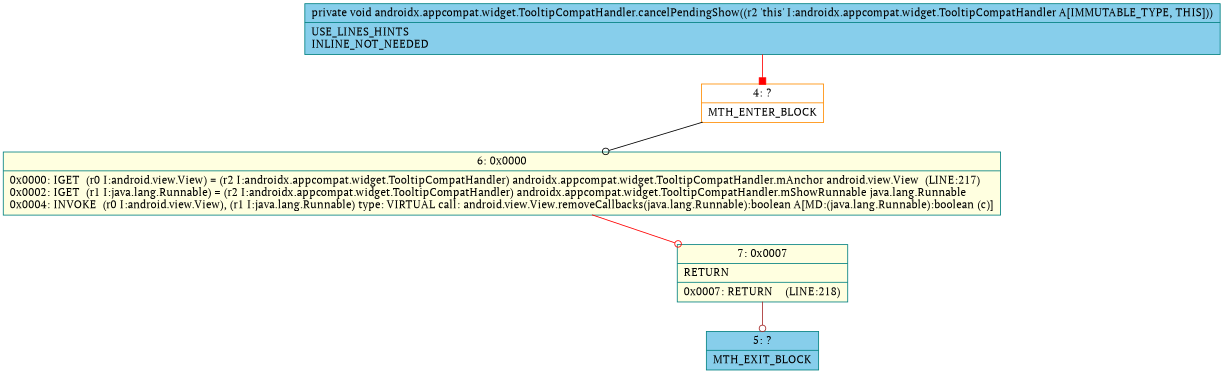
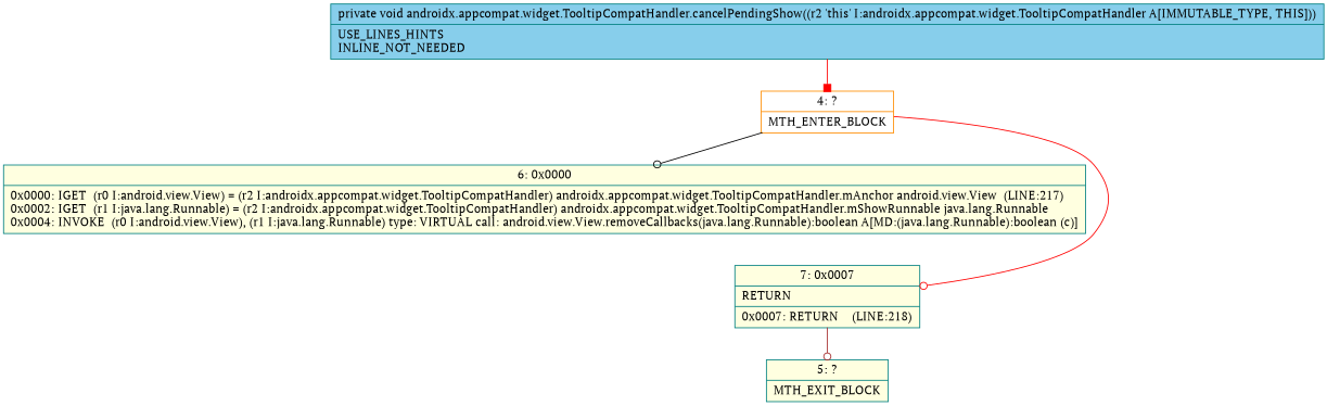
  digraph {
    fontname="PT Serif"
    node [color=teal fillcolor=lightyellow fontname="PT Serif" shape=record style=filled]
    edge [arrowhead=odot color=red fontname="PT Serif"]
    n1 [color=darkorange fillcolor=white label="{4\:\ ?|MTH_ENTER_BLOCK\l}"]
    n2 [label="{6\:\ 0x0000|0x0000: IGET  (r0 I:android.view.View) = (r2 I:androidx.appcompat.widget.TooltipCompatHandler) androidx.appcompat.widget.TooltipCompatHandler.mAnchor android.view.View  (LINE:217)\l0x0002: IGET  (r1 I:java.lang.Runnable) = (r2 I:androidx.appcompat.widget.TooltipCompatHandler) androidx.appcompat.widget.TooltipCompatHandler.mShowRunnable java.lang.Runnable \l0x0004: INVOKE  (r0 I:android.view.View), (r1 I:java.lang.Runnable) type: VIRTUAL call: android.view.View.removeCallbacks(java.lang.Runnable):boolean A[MD:(java.lang.Runnable):boolean (c)]\l}"]
    n3 [label="{7\:\ 0x0007|RETURN\l|0x0007: RETURN    (LINE:218)\l}"]
-   n4 [fillcolor=skyblue label="{5\:\ ?|MTH_EXIT_BLOCK\l}"]
+   n4 [label="{5\:\ ?|MTH_EXIT_BLOCK\l}"]
    n5 [fillcolor=skyblue label="{private void androidx.appcompat.widget.TooltipCompatHandler.cancelPendingShow((r2 'this' I:androidx.appcompat.widget.TooltipCompatHandler A[IMMUTABLE_TYPE, THIS]))  | USE_LINES_HINTS\lINLINE_NOT_NEEDED\l}"]
    n1 -> n2 [color=black]
-   n2 -> n3
+   n1 -> n3
    n3 -> n4 [color=brown]
    n5 -> n1 [arrowhead=box]
  }
